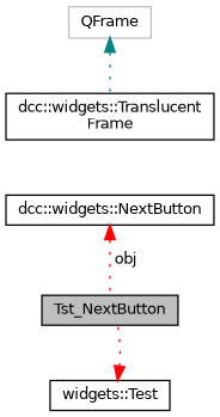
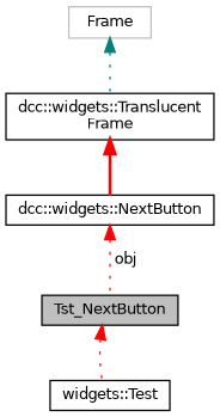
  digraph {
    node [color=black fillcolor=white fontname=Helvetica fontsize=10 shape=record style=filled]
    edge [color=red dir=back fontname=Helvetica fontsize=10 labelfontname=Helvetica labelfontsize=10 style=dotted]
    n1 [fillcolor=grey75 fontcolor=black height=0.2 label=Tst_NextButton width=0.4]
    n2 [height=0.2 label="widgets::Test" width=0.4]
    n3 [height=0.2 label="dcc::widgets::NextButton" width=0.4]
    n4 [height=0.2 label="dcc::widgets::Translucent\lFrame" width=0.4]
-   n5 [color=grey75 height=0.2 label=QFrame width=0.4]
-   n2 -> n1
+   n5 [color=grey75 height=0.2 label=Frame width=0.4]
+   n1 -> n2
    n3 -> n1 [label=" obj"]
+   n4 -> n3 [style=bold]
    n5 -> n4 [color=teal]
  }
